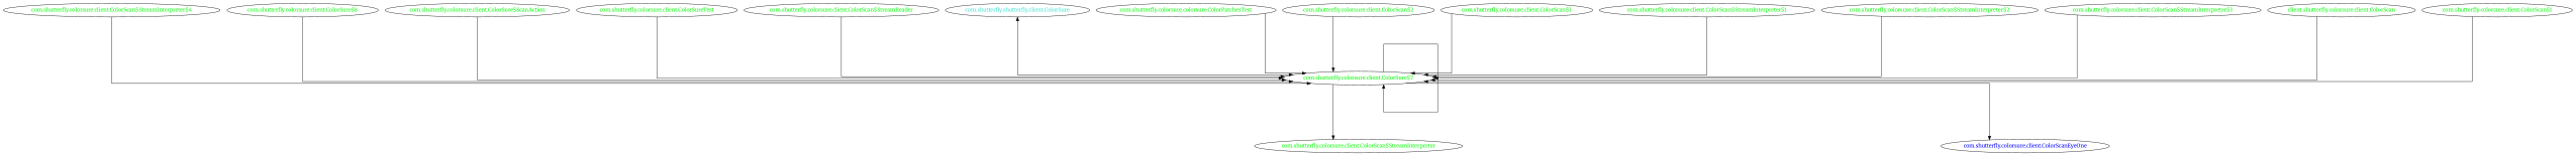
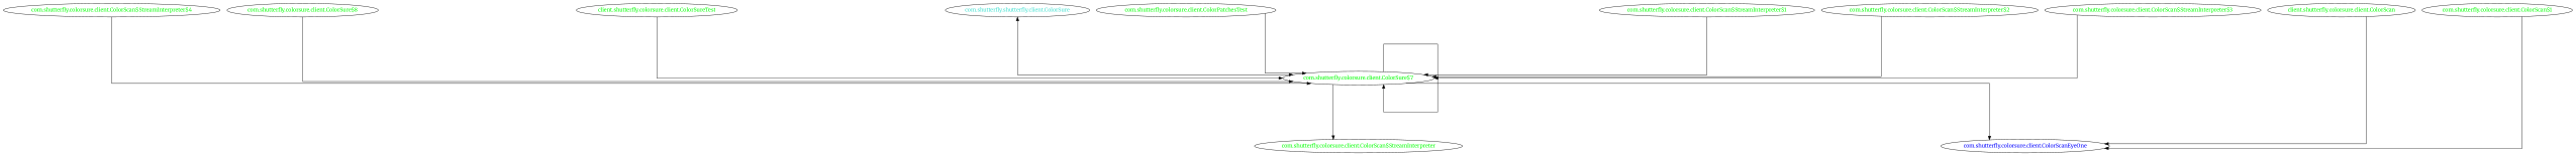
  digraph {
    concentrate=true
    fontname=Merriweather
    rankdir=TB
    ranksep=2.0
    splines=ortho
    node [fontcolor=green fontname=Merriweather]
    edge [fontname=Merriweather]
    "com.shutterfly.colorsure.client.ColorSure$7"
    "com.shutterfly.colorsure.client.ColorScanEyeOne" [fontcolor=blue]
    "com.shutterfly.colorsure.client.ColorScan$StreamInterpreter"
-   "com.shutterfly.colorsure.client.ColorPatchesTest" [label="com.shutterfly.colorsure.colorsure.ColorPatchesTest"]
+   "com.shutterfly.colorsure.client.ColorPatchesTest"
    "com.shutterfly.colorsure.client.ColorScan$1"
-   "com.shutterfly.colorsure.client.ColorScan$2"
-   "com.shutterfly.colorsure.client.ColorScan$3"
    "com.shutterfly.colorsure.client.ColorScan$StreamInterpreter$1"
    "com.shutterfly.colorsure.client.ColorScan$StreamInterpreter$2"
    "com.shutterfly.colorsure.client.ColorScan$StreamInterpreter$3"
    "com.shutterfly.colorsure.client.ColorScan$StreamInterpreter$4"
    n12 [label="client.shutterfly.colorsure.client.ColorScan"]
    "com.shutterfly.colorsure.client.ColorSure$8"
-   "com.shutterfly.colorsure.client.ColorSure$ScanAction"
-   "com.shutterfly.colorsure.client.ColorSureTest"
-   "com.shutterfly.colorsure.client.ColorScan$StreamReader"
+   "com.shutterfly.colorsure.client.ColorSureTest" [label="client.shutterfly.colorsure.client.ColorSureTest"]
    n17 [fontcolor=turquoise label="com.shutterfly.shutterfly.client.ColorSure"]
    "com.shutterfly.colorsure.client.ColorSure$7" -> "com.shutterfly.colorsure.client.ColorSure$7"
    "com.shutterfly.colorsure.client.ColorSure$7" -> "com.shutterfly.colorsure.client.ColorScanEyeOne"
    "com.shutterfly.colorsure.client.ColorSure$7" -> "com.shutterfly.colorsure.client.ColorScan$StreamInterpreter"
    "com.shutterfly.colorsure.client.ColorPatchesTest" -> "com.shutterfly.colorsure.client.ColorSure$7"
-   "com.shutterfly.colorsure.client.ColorScan$1" -> "com.shutterfly.colorsure.client.ColorSure$7"
-   "com.shutterfly.colorsure.client.ColorScan$2" -> "com.shutterfly.colorsure.client.ColorSure$7"
-   "com.shutterfly.colorsure.client.ColorScan$3" -> "com.shutterfly.colorsure.client.ColorSure$7"
+   "com.shutterfly.colorsure.client.ColorScan$1" -> "com.shutterfly.colorsure.client.ColorScanEyeOne"
    "com.shutterfly.colorsure.client.ColorScan$StreamInterpreter$1" -> "com.shutterfly.colorsure.client.ColorSure$7"
    "com.shutterfly.colorsure.client.ColorScan$StreamInterpreter$2" -> "com.shutterfly.colorsure.client.ColorSure$7"
    "com.shutterfly.colorsure.client.ColorScan$StreamInterpreter$3" -> "com.shutterfly.colorsure.client.ColorSure$7"
    "com.shutterfly.colorsure.client.ColorScan$StreamInterpreter$4" -> "com.shutterfly.colorsure.client.ColorSure$7"
-   n12 -> "com.shutterfly.colorsure.client.ColorSure$7"
+   n12 -> "com.shutterfly.colorsure.client.ColorScanEyeOne"
    "com.shutterfly.colorsure.client.ColorSure$8" -> "com.shutterfly.colorsure.client.ColorSure$7"
-   "com.shutterfly.colorsure.client.ColorSure$ScanAction" -> "com.shutterfly.colorsure.client.ColorSure$7"
    "com.shutterfly.colorsure.client.ColorSureTest" -> "com.shutterfly.colorsure.client.ColorSure$7"
-   "com.shutterfly.colorsure.client.ColorScan$StreamReader" -> "com.shutterfly.colorsure.client.ColorSure$7"
    n17 -> "com.shutterfly.colorsure.client.ColorSure$7" [dir=both]
  }
